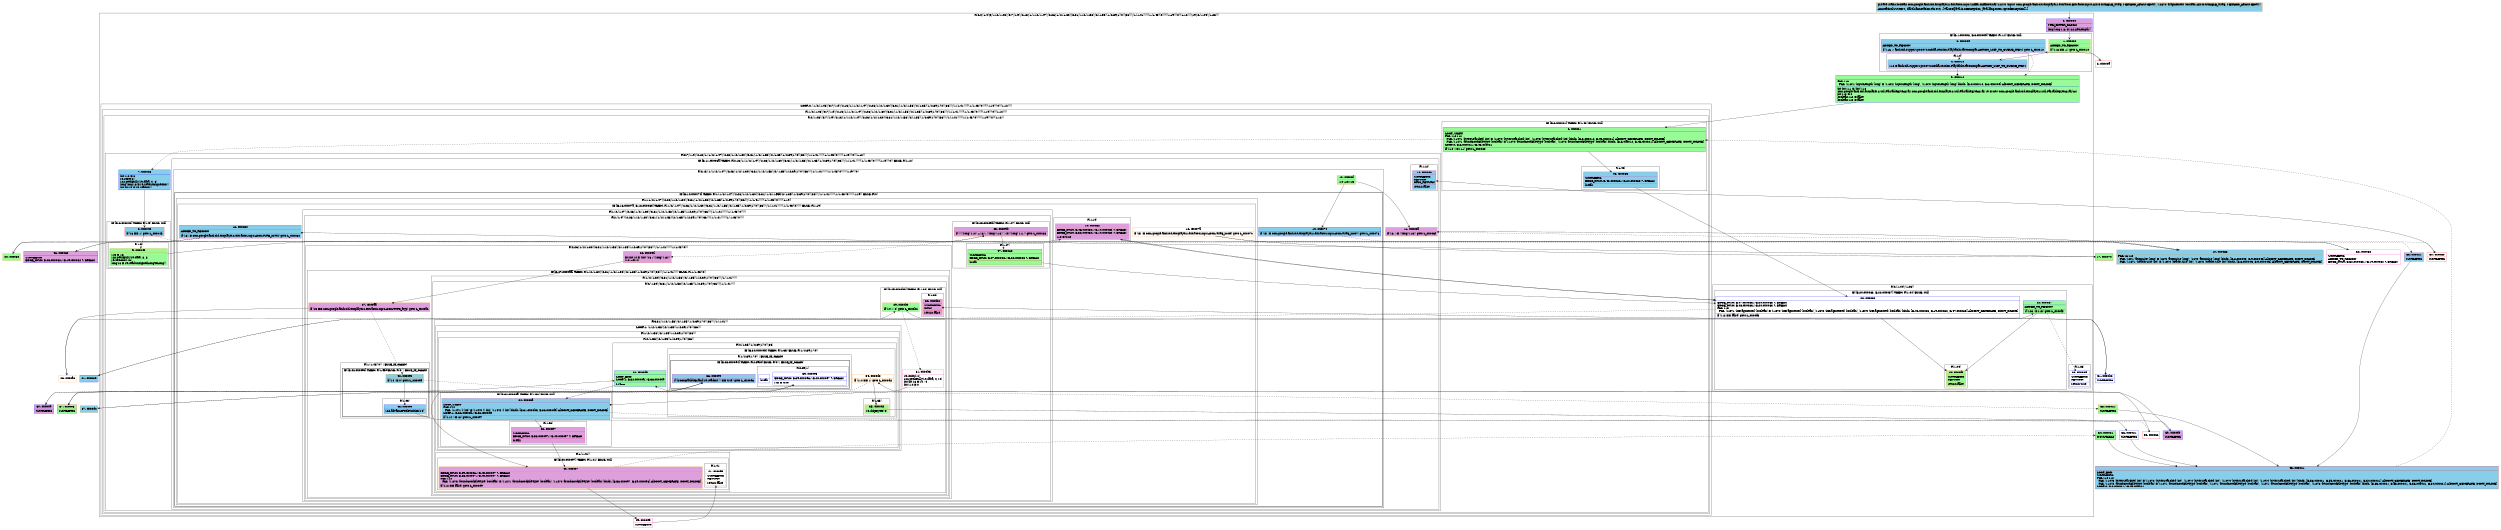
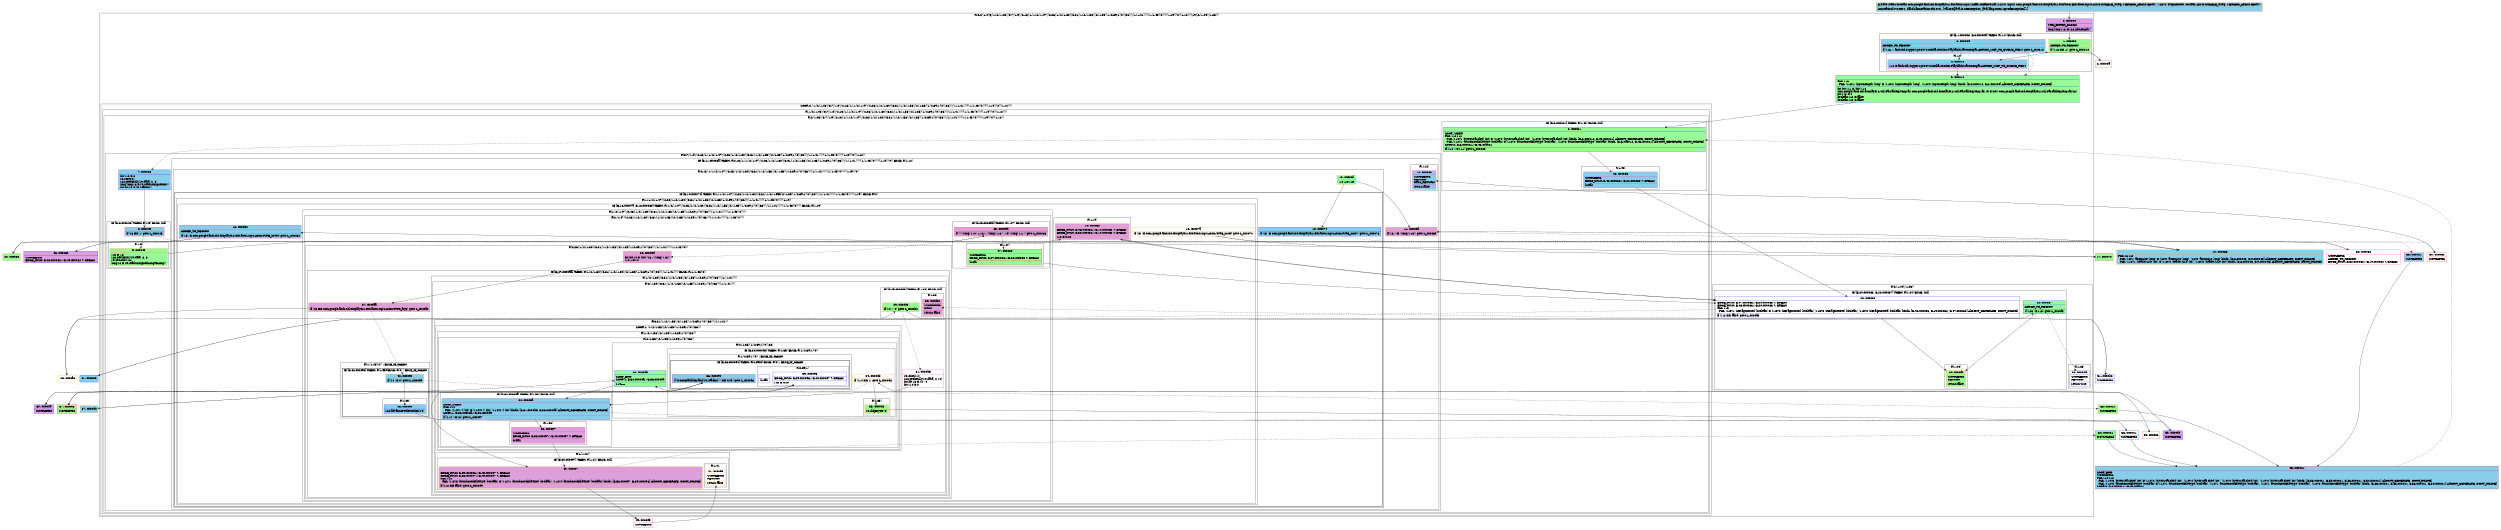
  digraph {
    node [color=darkorange fillcolor=skyblue shape=record style=filled]
    edge [arrowhead=vee]
    n1 [color=deeppink label="{4\:\ 0x0010|r16 = android.support.p000v4.media.session.PlaybackStateCompat.ACTION_SKIP_TO_QUEUE_ITEM\l}"]
    n2 [fillcolor=palegreen label="{1\:\ 0x0008|ADDED_TO_REGION\l|if (r16 == \-1) goto L_0x0010\l}"]
    n3 [color=deeppink label="{3\:\ 0x000e|ADDED_TO_REGION\l|if (r16 \> android.support.p000v4.media.session.PlaybackStateCompat.ACTION_SKIP_TO_QUEUE_ITEM) goto L_0x0010\l}"]
    n4 [color=deeppink label="{48\:\ 0x0083|SYNTHETIC\lEDGE_INSN: B:48:0x0083\-\>B:20:0x0083 ?: BREAK  \l|break\l}"]
    n5 [color=blue fillcolor=palegreen label="{6\:\ 0x0021|LOOP_START\lPHI: r10 r12 \l  PHI: (r10v1 'bytesSearched' int) = (r10v0 'bytesSearched' int), (r10v3 'bytesSearched' int) binds: [B:5:0x0012, B:45:0x0021] A[DONT_GENERATE, DONT_INLINE]\l  PHI: (r12v1 'foundGoodFileType' boolean) = (r12v0 'foundGoodFileType' boolean), (r12v2 'foundGoodFileType' boolean) binds: [B:5:0x0012, B:45:0x0021] A[DONT_GENERATE, DONT_INLINE]\lLOOP:0: B:6:0x0021\-\>B:45:0x0021\l|if (r10 \>= r11) goto L_0x0083\l}"]
    n6 [fillcolor=palegreen label="{9\:\ 0x0045|r13 = 16\lr22.peekFully(r9.data, 8, 8)\lr9.setLimit(16)\llong r6 = r9.readUnsignedLongToLong()\l}"]
    n7 [color=red label="{8\:\ 0x0043|if (r6 == 1) goto L_0x0045\l}"]
    n8 [color=red fillcolor=palegreen label="{47\:\ 0x0083|SYNTHETIC\lEDGE_INSN: B:47:0x0083\-\>B:20:0x0083 ?: BREAK  \l|break\l}"]
    n9 [color=red fillcolor=plum label="{25\:\ 0x009b|if (((((long) r10) + r6) \- ((long) r13)) \>= ((long) r11)) goto L_0x0083\l}"]
    n10 [color=red fillcolor=plum label="{30\:\ 0x00b2|SYNTHETIC\lINSN\l|return false\l}"]
    n11 [fillcolor=palegreen label="{29\:\ 0x00b0|if (r4 \< 8) goto L_0x00b2\l}"]
    n12 [color=deeppink fillcolor=plum label="{58\:\ 0x00e7|SYNTHETIC\lEDGE_INSN: B:58:0x00e7\-\>B:40:0x00e7 ?: BREAK  \l|break\l}"]
    n13 [color=deeppink label="{32\:\ 0x00ca|LOOP_START\lPHI: r14 \l  PHI: (r14v1 'i' int) = (r14v0 'i' int), (r14v2 'i' int) binds: [B:31:0x00b5, B:36:0x00d9] A[DONT_GENERATE, DONT_INLINE]\lLOOP:1: B:32:0x00ca\-\>B:36:0x00d9\l|if (r14 \>= r8) goto L_0x00e7\l}"]
    n14 [fillcolor=palegreen label="{35\:\ 0x00d2|r9.skipBytes(4)\l}"]
    n15 [color=blue fillcolor=white label="{39\:\ 0x00e6|EDGE_INSN: B:39:0x00e6\-\>B:40:0x00e7 ?: BREAK  \l|r42 = true\l}"]
    n16 [color=blue fillcolor=white label="{|break\l}"]
    n17 [color=deeppink label="{38\:\ 0x00e4|if (isCompatibleBrand(r9.readInt()) == true) goto L_0x00e6\l}"]
    n18 [fillcolor=white label="{34\:\ 0x00d0|if (r14 == 1) goto L_0x00d2\l}"]
    n19 [color=blue fillcolor=palegreen label="{36\:\ 0x00d9|LOOP_END\lLOOP:1: B:32:0x00ca\-\>B:36:0x00d9\l|r14++\l}"]
    n20 [fillcolor=white label="{41\:\ 0x00e9|SYNTHETIC\lRETURN\l|return false\l}"]
    n21 [fillcolor=plum label="{40\:\ 0x00e7|EDGE_INSN: B:39:0x00e6\-\>B:40:0x00e7 ?: BREAK  \lEDGE_INSN: B:58:0x00e7\-\>B:40:0x00e7 ?: BREAK  \lPHI: r12 \l  PHI: (r12v3 'foundGoodFileType' boolean) = (r12v1 'foundGoodFileType' boolean), (r12v4 'foundGoodFileType' boolean) binds: [B:58:0x00e7, B:39:0x00e6] A[DONT_GENERATE, DONT_INLINE]\l|if (r12 == false) goto L_0x00e9\l}"]
    n22 [color=deeppink fillcolor=white label="{31\:\ 0x00b5|r9.reset(r4)\lr22.peekFully(r9.data, 0, r4)\lint int r8 = r4 \/ 4\lint r14 = 0\l}"]
    n23 [color=blue label="{43\:\ 0x00ee|r22.advancePeekPosition(r4)\l}"]
    n24 [label="{42\:\ 0x00ec|if (r4 != 0) goto L_0x00ee\l}"]
    n25 [fillcolor=plum label="{27\:\ 0x00aa|if (r5 == com.google.android.exoplayer2.extractor.mp4.Atom.TYPE_ftyp) goto L_0x00ac\l}"]
    n26 [fillcolor=plum label="{26\:\ 0x009d|int int r4 = (int) (r6 \- ((long) r13))\lr10 += r4\l}"]
    n27 [fillcolor=plum label="{19\:\ 0x0082|EDGE_INSN: B:46:0x0082\-\>B:19:0x0082 ?: BREAK  \lEDGE_INSN: B:52:0x0082\-\>B:19:0x0082 ?: BREAK  \l|r15 = true\l}"]
    n28 [fillcolor=white label="{16\:\ 0x007a|if (r5 != com.google.android.exoplayer2.extractor.mp4.Atom.TYPE_moof) goto L_0x007c\l}"]
    n29 [color=deeppink label="{18\:\ 0x0080|ADDED_TO_REGION\l|if (r5 != com.google.android.exoplayer2.extractor.mp4.Atom.TYPE_mvex) goto L_0x008c\l}"]
    n30 [color=blue label="{14\:\ 0x0074|if (r5 != com.google.android.exoplayer2.extractor.mp4.Atom.TYPE_moov) goto L_0x0076\l}"]
    n31 [fillcolor=palegreen label="{13\:\ 0x006f|r10 += r13\l}"]
    n32 [color=deeppink label="{12\:\ 0x006c|SYNTHETIC\lRETURN\lORIG_RETURN\l|return false\l}"]
    n33 [fillcolor=plum label="{11\:\ 0x006a|if (r6 \>= ((long) r13)) goto L_0x006f\l}"]
    n34 [color=blue label="{7\:\ 0x0023|int r13 = 8\lr9.reset(8)\lr22.peekFully(r9.data, 0, 8)\llong long r6 = r9.readUnsignedInt()\lint int r5 = r9.readInt()\l}"]
    n35 [fillcolor=palegreen label="{44\:\ 0x00f5|SYNTHETIC\lRETURN\l|return false\l}"]
    n36 [color=blue fillcolor=white label="{20\:\ 0x0083|EDGE_INSN: B:47:0x0083\-\>B:20:0x0083 ?: BREAK  \lEDGE_INSN: B:48:0x0083\-\>B:20:0x0083 ?: BREAK  \lPHI: r15 \l  PHI: (r15v1 'isFragmented' boolean) = (r15v0 'isFragmented' boolean), (r15v2 'isFragmented' boolean), (r15v0 'isFragmented' boolean) binds: [B:48:0x0083, B:19:0x0082, B:47:0x0083] A[DONT_GENERATE, DONT_INLINE]\l|if (r12 == false) goto L_0x00f5\l}"]
    n37 [color=blue fillcolor=palegreen label="{22\:\ 0x0087|ADDED_TO_REGION\l|if (r23 != r15) goto L_0x00f5\l}"]
    n38 [color=blue fillcolor=white label="{23\:\ 0x0089|SYNTHETIC\lRETURN\l|return true\l}"]
    n39 [color=blue fillcolor=plum label="{0\:\ 0x0000|MTH_ENTER_BLOCK\l|long long r16 = r22.getLength()\l}"]
    n40 [color=blue fillcolor=palegreen label="{5\:\ 0x0012|PHI: r16 \l  PHI: (r16v1 'inputLength' long) = (r16v2 'inputLength' long), (r16v0 'inputLength' long) binds: [B:4:0x0010, B:3:0x000e] A[DONT_GENERATE, DONT_INLINE]\l|int int r11 = (int) r16\lcom.google.android.exoplayer2.util.ParsableByteArray com.google.android.exoplayer2.util.ParsableByteArray r9 = new com.google.android.exoplayer2.util.ParsableByteArray(64)\lint r10 = 0\lboolean r12 = false\lboolean r15 = false\l}"]
    n41 [color=red fillcolor=white label="{2\:\ 0x000a}"]
    n42 [label="{10\:\ 0x0065|PHI: r6 r13 \l  PHI: (r6v1 'atomSize' long) = (r6v0 'atomSize' long), (r6v2 'atomSize' long) binds: [B:8:0x0043, B:9:0x0045] A[DONT_GENERATE, DONT_INLINE]\l  PHI: (r13v1 'headerSize' int) = (r13v0 'headerSize' int), (r13v2 'headerSize' int) binds: [B:8:0x0043, B:9:0x0045] A[DONT_GENERATE, DONT_INLINE]\l}"]
    n43 [color=blue fillcolor=white label="{51\:\ 0x00b2|SYNTHETIC\l}"]
    n44 [color=red fillcolor=white label="{33\:\ 0x00cc}"]
    n45 [color=blue fillcolor=plum label="{59\:\ 0x00d9|SYNTHETIC\l}"]
    n46 [color=red fillcolor=palegreen label="{57\:\ 0x00e6|SYNTHETIC\l}"]
    n47 [color=blue fillcolor=plum label="{60\:\ 0x00d9|SYNTHETIC\l}"]
    n48 [label="{37\:\ 0x00dc}"]
    n49 [color=deeppink fillcolor=white label="{49\:\ 0x00e9|SYNTHETIC\l}"]
    n50 [color=blue fillcolor=palegreen label="{54\:\ 0x0021|IMMUTABLE\l}"]
    n51 [color=blue fillcolor=white label="{56\:\ 0x0021|SYNTHETIC\l}"]
    n52 [fillcolor=palegreen label="{55\:\ 0x0021|SYNTHETIC\l}"]
    n53 [fillcolor=white label="{28\:\ 0x00ac}"]
    n54 [color=red fillcolor=palegreen label="{17\:\ 0x007c}"]
    n55 [color=deeppink fillcolor=white label="{52\:\ 0x0082|SYNTHETIC\lADDED_TO_REGION\lEDGE_INSN: B:52:0x0082\-\>B:19:0x0082 ?: BREAK  \l}"]
    n56 [fillcolor=palegreen label="{24\:\ 0x008c}"]
    n57 [color=blue fillcolor=plum label="{46\:\ 0x0082|SYNTHETIC\lEDGE_INSN: B:46:0x0082\-\>B:19:0x0082 ?: BREAK  \l}"]
    n58 [color=deeppink label="{53\:\ 0x0021|SYNTHETIC\l}"]
    n59 [color=red fillcolor=white label="{50\:\ 0x006c|SYNTHETIC\l}"]
    n60 [color=blue label="{21\:\ 0x0085}"]
    n61 [color=red label="{45\:\ 0x0021|LOOP_END\lSYNTHETIC\lPHI: r10 r12 \l  PHI: (r10v3 'bytesSearched' int) = (r10v2 'bytesSearched' int), (r10v4 'bytesSearched' int), (r10v4 'bytesSearched' int), (r10v4 'bytesSearched' int) binds: [B:53:0x0021, B:55:0x0021, B:56:0x0021, B:54:0x0021] A[DONT_GENERATE, DONT_INLINE]\l  PHI: (r12v2 'foundGoodFileType' boolean) = (r12v1 'foundGoodFileType' boolean), (r12v1 'foundGoodFileType' boolean), (r12v1 'foundGoodFileType' boolean), (r12v3 'foundGoodFileType' boolean) binds: [B:53:0x0021, B:55:0x0021, B:56:0x0021, B:54:0x0021] A[DONT_GENERATE, DONT_INLINE]\lLOOP:0: B:6:0x0021\-\>B:45:0x0021\l}"]
    n62 [label="{private static boolean com.google.android.exoplayer2.extractor.mp4.Sniffer.sniffInternal((r22v0 'input' com.google.android.exoplayer2.extractor.ExtractorInput A[IMMUTABLE_TYPE, METHOD_ARGUMENT]), (r23v0 'fragmented' boolean A[IMMUTABLE_TYPE, METHOD_ARGUMENT]))  | Annotation[SYSTEM, dalvik.annotation.Throws, \{value=[java.io.IOException, java.lang.InterruptedException]\}]\l}"]
    subgraph cluster_1 {
      label="R(6:0|(1:4)|5|(1:(2:(1:48)|(3:7|(1:9)|(2:13|(1:(1:(2:(1:47)|(2:26|(1:(2:(1:30)|(3:31|(1:(2:(1:58)|(2:(1:35)(1:(2:39|1)(0))|36)))|(1:(1:41)))))(1:(1:43)(0)))))(1:19))(0))(1:12))))|19|(2:(1:44)|(1:23)))"
      n39
      n40
      subgraph cluster_2 {
        label="IF [B:1:0x0008, B:3:0x000e] THEN: R(1:4) ELSE: null"
        n2
        n3
        subgraph cluster_3 {
          label="R(1:4)"
          n1
        }
      }
      subgraph cluster_4 {
        label="LOOP:0: (1:(2:(1:48)|(3:7|(1:9)|(2:13|(1:(1:(2:(1:47)|(2:26|(1:(2:(1:30)|(3:31|(1:(2:(1:58)|(2:(1:35)(1:(2:39|1)(0))|36)))|(1:(1:41)))))(1:(1:43)(0)))))(1:19))(0))(1:12))))"
        subgraph cluster_5 {
          label="R(1:(2:(1:48)|(3:7|(1:9)|(2:13|(1:(1:(2:(1:47)|(2:26|(1:(2:(1:30)|(3:31|(1:(2:(1:58)|(2:(1:35)(1:(2:39|1)(0))|36)))|(1:(1:41)))))(1:(1:43)(0)))))(1:19))(0))(1:12))))"
          subgraph cluster_6 {
            label="R(2:(1:48)|(3:7|(1:9)|(2:13|(1:(1:(2:(1:47)|(2:26|(1:(2:(1:30)|(3:31|(1:(2:(1:58)|(2:(1:35)(1:(2:39|1)(0))|36)))|(1:(1:41)))))(1:(1:43)(0)))))(1:19))(0))(1:12)))"
            subgraph cluster_7 {
              label="IF [B:6:0x0021] THEN: R(1:48) ELSE: null"
              n5
              subgraph cluster_8 {
                label="R(1:48)"
                n4
              }
            }
            subgraph cluster_9 {
              label="R(3:7|(1:9)|(2:13|(1:(1:(2:(1:47)|(2:26|(1:(2:(1:30)|(3:31|(1:(2:(1:58)|(2:(1:35)(1:(2:39|1)(0))|36)))|(1:(1:41)))))(1:(1:43)(0)))))(1:19))(0))(1:12))"
              n34
              subgraph cluster_10 {
                label="IF [B:8:0x0043] THEN: R(1:9) ELSE: null"
                n7
                subgraph cluster_11 {
                  label="R(1:9)"
                  n6
                }
              }
              subgraph cluster_12 {
                label="IF [B:11:0x006a] THEN: R(2:13|(1:(1:(2:(1:47)|(2:26|(1:(2:(1:30)|(3:31|(1:(2:(1:58)|(2:(1:35)(1:(2:39|1)(0))|36)))|(1:(1:41)))))(1:(1:43)(0)))))(1:19))(0)) ELSE: R(1:12)"
                n33
                subgraph cluster_13 {
                  label="R(2:13|(1:(1:(2:(1:47)|(2:26|(1:(2:(1:30)|(3:31|(1:(2:(1:58)|(2:(1:35)(1:(2:39|1)(0))|36)))|(1:(1:41)))))(1:(1:43)(0)))))(1:19))(0))"
                  n31
                  subgraph cluster_14 {
                    label="IF [B:14:0x0074] THEN: R(1:(1:(2:(1:47)|(2:26|(1:(2:(1:30)|(3:31|(1:(2:(1:58)|(2:(1:35)(1:(2:39|1)(0))|36)))|(1:(1:41)))))(1:(1:43)(0)))))(1:19)) ELSE: R(0)"
                    n30
                    subgraph cluster_15 {
                      label="R(1:(1:(2:(1:47)|(2:26|(1:(2:(1:30)|(3:31|(1:(2:(1:58)|(2:(1:35)(1:(2:39|1)(0))|36)))|(1:(1:41)))))(1:(1:43)(0)))))(1:19))"
                      subgraph cluster_16 {
                        label="IF [B:16:0x007a, B:18:0x0080] THEN: R(1:(2:(1:47)|(2:26|(1:(2:(1:30)|(3:31|(1:(2:(1:58)|(2:(1:35)(1:(2:39|1)(0))|36)))|(1:(1:41)))))(1:(1:43)(0))))) ELSE: R(1:19)"
                        n28
                        n29
                        subgraph cluster_17 {
                          label="R(1:(2:(1:47)|(2:26|(1:(2:(1:30)|(3:31|(1:(2:(1:58)|(2:(1:35)(1:(2:39|1)(0))|36)))|(1:(1:41)))))(1:(1:43)(0)))))"
                          subgraph cluster_18 {
                            label="R(2:(1:47)|(2:26|(1:(2:(1:30)|(3:31|(1:(2:(1:58)|(2:(1:35)(1:(2:39|1)(0))|36)))|(1:(1:41)))))(1:(1:43)(0))))"
                            subgraph cluster_19 {
                              label="IF [B:25:0x009b] THEN: R(1:47) ELSE: null"
                              n9
                              subgraph cluster_20 {
                                label="R(1:47)"
                                n8
                              }
                            }
                            subgraph cluster_21 {
                              label="R(2:26|(1:(2:(1:30)|(3:31|(1:(2:(1:58)|(2:(1:35)(1:(2:39|1)(0))|36)))|(1:(1:41)))))(1:(1:43)(0)))"
                              n26
                              subgraph cluster_22 {
                                label="IF [B:27:0x00aa] THEN: R(1:(2:(1:30)|(3:31|(1:(2:(1:58)|(2:(1:35)(1:(2:39|1)(0))|36)))|(1:(1:41))))) ELSE: R(1:(1:43)(0))"
                                n25
                                subgraph cluster_23 {
                                  label="R(1:(2:(1:30)|(3:31|(1:(2:(1:58)|(2:(1:35)(1:(2:39|1)(0))|36)))|(1:(1:41)))))"
                                  subgraph cluster_24 {
                                    label="R(2:(1:30)|(3:31|(1:(2:(1:58)|(2:(1:35)(1:(2:39|1)(0))|36)))|(1:(1:41))))"
                                    subgraph cluster_25 {
                                      label="IF [B:29:0x00b0] THEN: R(1:30) ELSE: null"
                                      n11
                                      subgraph cluster_26 {
                                        label="R(1:30)"
                                        n10
                                      }
                                    }
                                    subgraph cluster_27 {
                                      label="R(3:31|(1:(2:(1:58)|(2:(1:35)(1:(2:39|1)(0))|36)))|(1:(1:41)))"
                                      n22
                                      subgraph cluster_28 {
                                        label="LOOP:1: (1:(2:(1:58)|(2:(1:35)(1:(2:39|1)(0))|36)))"
                                        subgraph cluster_29 {
                                          label="R(1:(2:(1:58)|(2:(1:35)(1:(2:39|1)(0))|36)))"
                                          subgraph cluster_30 {
                                            label="R(2:(1:58)|(2:(1:35)(1:(2:39|1)(0))|36))"
                                            subgraph cluster_31 {
                                              label="IF [B:32:0x00ca] THEN: R(1:58) ELSE: null"
                                              n13
                                              subgraph cluster_32 {
                                                label="R(1:58)"
                                                n12
                                              }
                                            }
                                            subgraph cluster_33 {
                                              label="R(2:(1:35)(1:(2:39|1)(0))|36)"
                                              n19
                                              subgraph cluster_34 {
                                                label="IF [B:34:0x00d0] THEN: R(1:35) ELSE: R(1:(2:39|1)(0))"
                                                n18
                                                subgraph cluster_35 {
                                                  label="R(1:35)"
                                                  n14
                                                }
                                                subgraph cluster_36 {
                                                  label="R(1:(2:39|1)(0)) | ELSE_IF_CHAIN\l"
                                                  subgraph cluster_37 {
                                                    label="IF [B:38:0x00e4] THEN: R(2:39|1) ELSE: R(0) | ELSE_IF_CHAIN\l"
                                                    n17
                                                    subgraph cluster_38 {
                                                      label="R(2:39|1)"
                                                      n15
                                                      n16
                                                    }
                                                    subgraph cluster_39 {
                                                      label="R(0)"
                                                    }
                                                  }
                                                }
                                              }
                                            }
                                          }
                                        }
                                      }
                                      subgraph cluster_40 {
                                        label="R(1:(1:41))"
                                        subgraph cluster_41 {
                                          label="IF [B:40:0x00e7] THEN: R(1:41) ELSE: null"
                                          n21
                                          subgraph cluster_42 {
                                            label="R(1:41)"
                                            n20
                                          }
                                        }
                                      }
                                    }
                                  }
                                }
                                subgraph cluster_43 {
                                  label="R(1:(1:43)(0)) | ELSE_IF_CHAIN\l"
                                  subgraph cluster_44 {
                                    label="IF [B:42:0x00ec] THEN: R(1:43) ELSE: R(0) | ELSE_IF_CHAIN\l"
                                    n24
                                    subgraph cluster_45 {
                                      label="R(1:43)"
                                      n23
                                    }
                                    subgraph cluster_46 {
                                      label="R(0)"
                                    }
                                  }
                                }
                              }
                            }
                          }
                        }
                        subgraph cluster_47 {
                          label="R(1:19)"
                          n27
                        }
                      }
                    }
                    subgraph cluster_48 {
                      label="R(0)"
                    }
                  }
                }
                subgraph cluster_49 {
                  label="R(1:12)"
                  n32
                }
              }
            }
          }
        }
      }
      subgraph cluster_50 {
        label="R(2:(1:44)|(1:23))"
        subgraph cluster_51 {
          label="IF [B:20:0x0083, B:22:0x0087] THEN: R(1:44) ELSE: null"
          n36
          n37
          subgraph cluster_52 {
            label="R(1:44)"
            n35
          }
        }
        subgraph cluster_53 {
          label="R(1:23)"
          n38
        }
      }
    }
    n1 -> n40 [arrowhead=dot]
    n2 -> n1
    n2 -> n41 [style=dashed]
    n3 -> n1 [arrowhead=normal]
    n3 -> n40 [arrowhead=normal style=dashed]
    n4 -> n36
    n5 -> n4
    n5 -> n34 [style=dashed]
    n6 -> n42 [arrowhead=normal]
    n7 -> n6 [arrowhead=normal]
    n7 -> n42 [style=dashed]
    n8 -> n36
    n9 -> n8 [arrowhead=normal]
    n9 -> n26 [arrowhead=dot style=dashed]
    n11 -> n22 [arrowhead=normal style=dashed]
    n11 -> n43 [arrowhead=dot]
    n12 -> n21 [arrowhead=normal]
    n13 -> n12 [arrowhead=normal]
    n13 -> n44 [arrowhead=dot style=dashed]
    n14 -> n45
    n15 -> n21
    n17 -> n46 [arrowhead=dot]
    n17 -> n47 [arrowhead=normal style=dashed]
    n18 -> n14 [arrowhead=normal]
    n18 -> n48 [style=dashed]
    n19 -> n13 [arrowhead=normal]
    n21 -> n49 [arrowhead=dot]
    n21 -> n50 [style=dashed]
    n22 -> n13 [arrowhead=dot]
    n23 -> n51 [arrowhead=normal]
    n24 -> n23 [arrowhead=dot]
    n24 -> n52 [arrowhead=normal style=dashed]
    n25 -> n24 [arrowhead=normal style=dashed]
    n25 -> n53
    n26 -> n25 [arrowhead=dot]
    n27 -> n36 [arrowhead=normal]
    n27 -> n36 [arrowhead=normal]
    n28 -> n54 [arrowhead=dot]
    n28 -> n55 [arrowhead=normal style=dashed]
    n29 -> n56
    n29 -> n57 [style=dashed]
    n30 -> n58 [arrowhead=normal style=dashed]
    n31 -> n30
    n31 -> n33
    n33 -> n59 [arrowhead=dot style=dashed]
    n34 -> n7
-   n36 -> n35 [arrowhead=dot]
+   n36 -> n35 [arrowhead=normal]
    n36 -> n60 [arrowhead=normal style=dashed]
    n37 -> n35
    n37 -> n38 [arrowhead=dot style=dashed]
    n39 -> n2
    n40 -> n5 [arrowhead=dot]
    n41 -> n3
    n42 -> n33 [arrowhead=dot]
-   n43 -> n10 [arrowhead=dot]
+   n43 -> n10 [arrowhead=dot style=dashed]
    n44 -> n18 [arrowhead=dot]
    n45 -> n19 [arrowhead=dot]
    n46 -> n15 [arrowhead=dot]
    n47 -> n19
    n48 -> n17 [arrowhead=dot]
    n49 -> n20 [arrowhead=normal]
    n50 -> n61 [arrowhead=dot]
    n51 -> n61 [arrowhead=dot]
    n52 -> n61
    n53 -> n11
    n54 -> n29 [arrowhead=dot]
    n55 -> n27 [arrowhead=normal]
    n56 -> n9 [arrowhead=dot]
    n57 -> n27
    n58 -> n61
    n59 -> n32 [arrowhead=normal]
    n60 -> n37
    n61 -> n5 [arrowhead=normal style=dashed]
    n62 -> n39
  }
